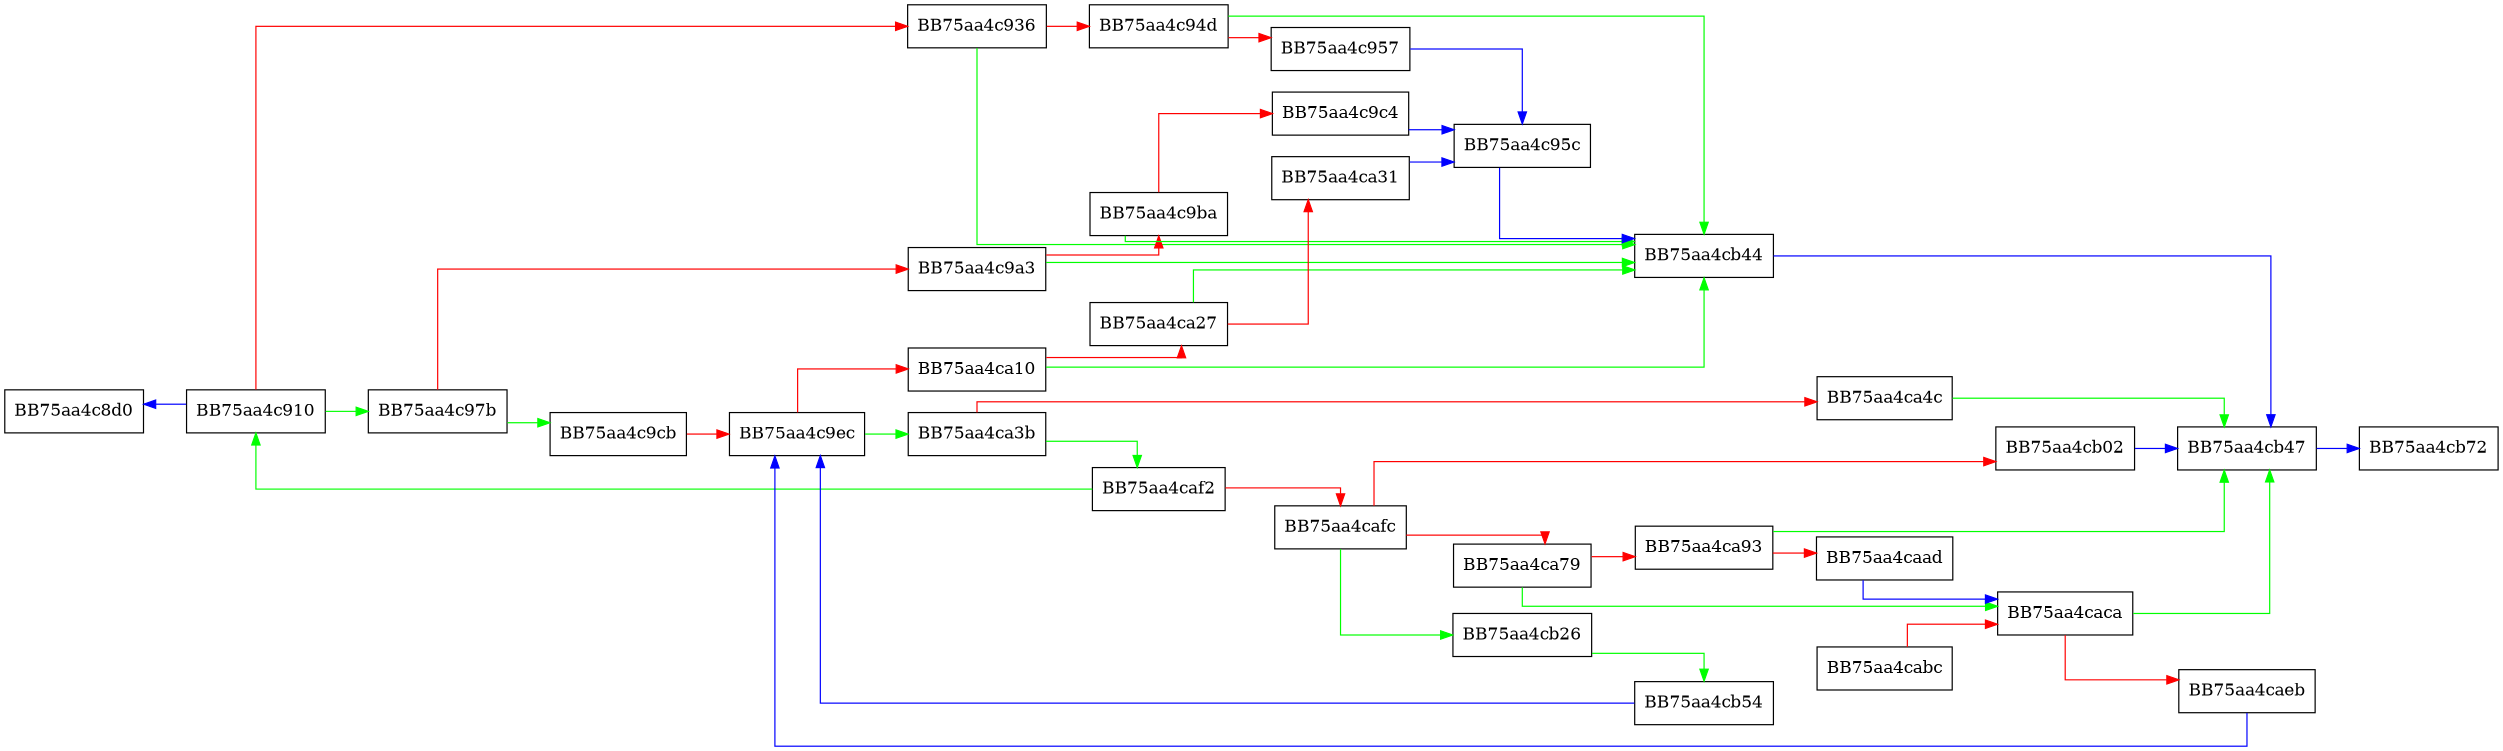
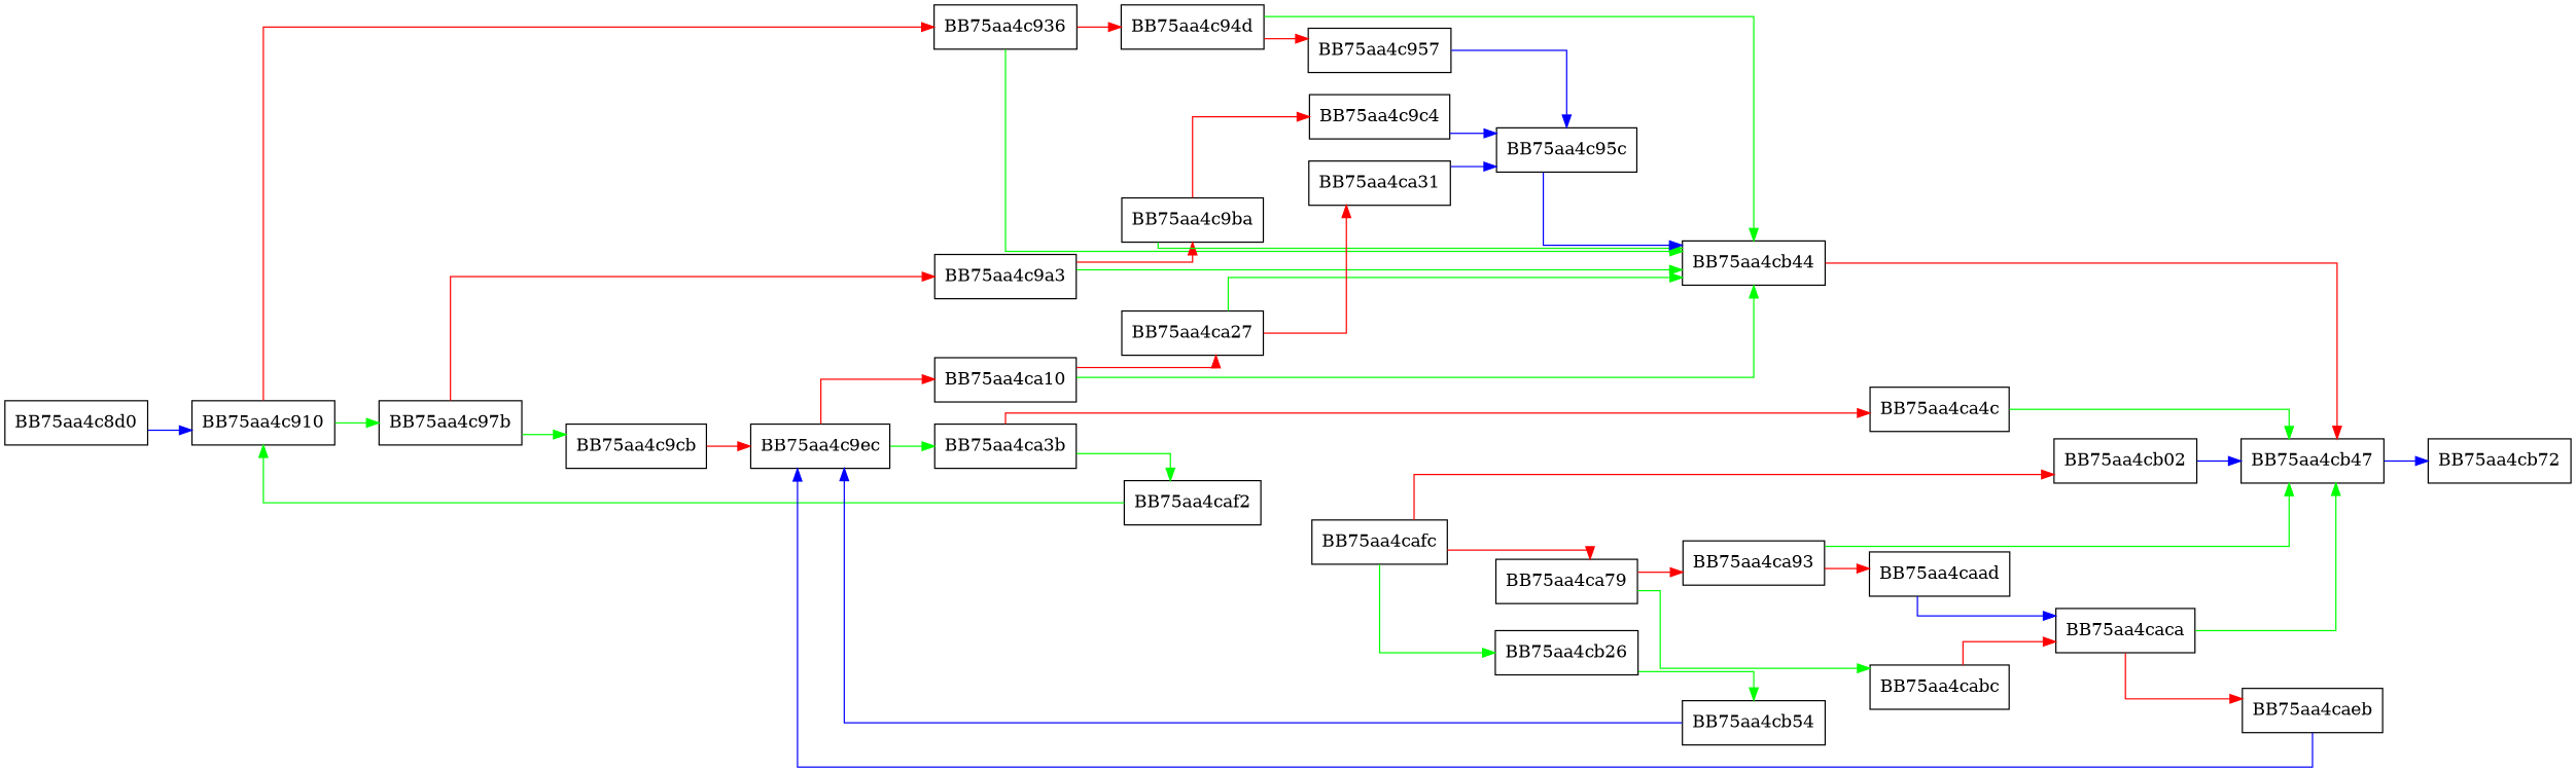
  digraph {
    rankdir=LR
    splines=ortho
    node [shape=box]
    edge [color=red]
    BB75aa4c8d0
    BB75aa4c910
    BB75aa4c97b
    BB75aa4c936
    BB75aa4c9cb
    BB75aa4c9a3
    BB75aa4cb44
    BB75aa4c94d
    BB75aa4c9ec
    BB75aa4c9ba
    BB75aa4cb47
    BB75aa4c957
    BB75aa4cb72
    BB75aa4c95c
    BB75aa4ca3b
    BB75aa4ca10
    BB75aa4c9c4
    BB75aa4caf2
    BB75aa4ca4c
    BB75aa4ca27
    BB75aa4cafc
    BB75aa4ca31
    BB75aa4ca79
    BB75aa4cb26
    BB75aa4cb02
    BB75aa4cabc
    BB75aa4ca93
    BB75aa4caca
    BB75aa4caad
    BB75aa4caeb
    BB75aa4cb54
-   BB75aa4c910 -> BB75aa4c8d0 [color=blue]
+   BB75aa4c8d0 -> BB75aa4c910 [color=blue]
    BB75aa4c910 -> BB75aa4c97b [color=green]
    BB75aa4c910 -> BB75aa4c936
    BB75aa4c97b -> BB75aa4c9cb [color=green]
    BB75aa4c97b -> BB75aa4c9a3
    BB75aa4c936 -> BB75aa4cb44 [color=green]
    BB75aa4c936 -> BB75aa4c94d
    BB75aa4c9cb -> BB75aa4c9ec
    BB75aa4c9a3 -> BB75aa4cb44 [color=green]
    BB75aa4c9a3 -> BB75aa4c9ba
-   BB75aa4cb44 -> BB75aa4cb47 [color=blue]
+   BB75aa4cb44 -> BB75aa4cb47
    BB75aa4c94d -> BB75aa4cb44 [color=green]
    BB75aa4c94d -> BB75aa4c957
    BB75aa4c9ec -> BB75aa4ca3b [color=green]
    BB75aa4c9ec -> BB75aa4ca10
    BB75aa4c9ba -> BB75aa4cb44 [color=green]
    BB75aa4c9ba -> BB75aa4c9c4
    BB75aa4cb47 -> BB75aa4cb72 [color=blue]
    BB75aa4c957 -> BB75aa4c95c [color=blue]
    BB75aa4c95c -> BB75aa4cb44 [color=blue]
    BB75aa4ca3b -> BB75aa4caf2 [color=green]
    BB75aa4ca3b -> BB75aa4ca4c
    BB75aa4ca10 -> BB75aa4cb44 [color=green]
    BB75aa4ca10 -> BB75aa4ca27
    BB75aa4c9c4 -> BB75aa4c95c [color=blue]
    BB75aa4caf2 -> BB75aa4c910 [color=green]
-   BB75aa4caf2 -> BB75aa4cafc
    BB75aa4ca4c -> BB75aa4cb47 [color=green]
    BB75aa4ca27 -> BB75aa4cb44 [color=green]
    BB75aa4ca27 -> BB75aa4ca31
    BB75aa4cafc -> BB75aa4ca79
    BB75aa4cafc -> BB75aa4cb26 [color=green]
    BB75aa4cafc -> BB75aa4cb02
    BB75aa4ca31 -> BB75aa4c95c [color=blue]
-   BB75aa4ca79 -> BB75aa4caca [color=green]
+   BB75aa4ca79 -> BB75aa4cabc [color=green]
    BB75aa4ca79 -> BB75aa4ca93
    BB75aa4cb26 -> BB75aa4cb54 [color=green]
    BB75aa4cb02 -> BB75aa4cb47 [color=blue]
    BB75aa4cabc -> BB75aa4caca
    BB75aa4ca93 -> BB75aa4cb47 [color=green]
    BB75aa4ca93 -> BB75aa4caad
    BB75aa4caca -> BB75aa4cb47 [color=green]
    BB75aa4caca -> BB75aa4caeb
    BB75aa4caad -> BB75aa4caca [color=blue]
    BB75aa4caeb -> BB75aa4c9ec [color=blue]
    BB75aa4cb54 -> BB75aa4c9ec [color=blue]
  }
